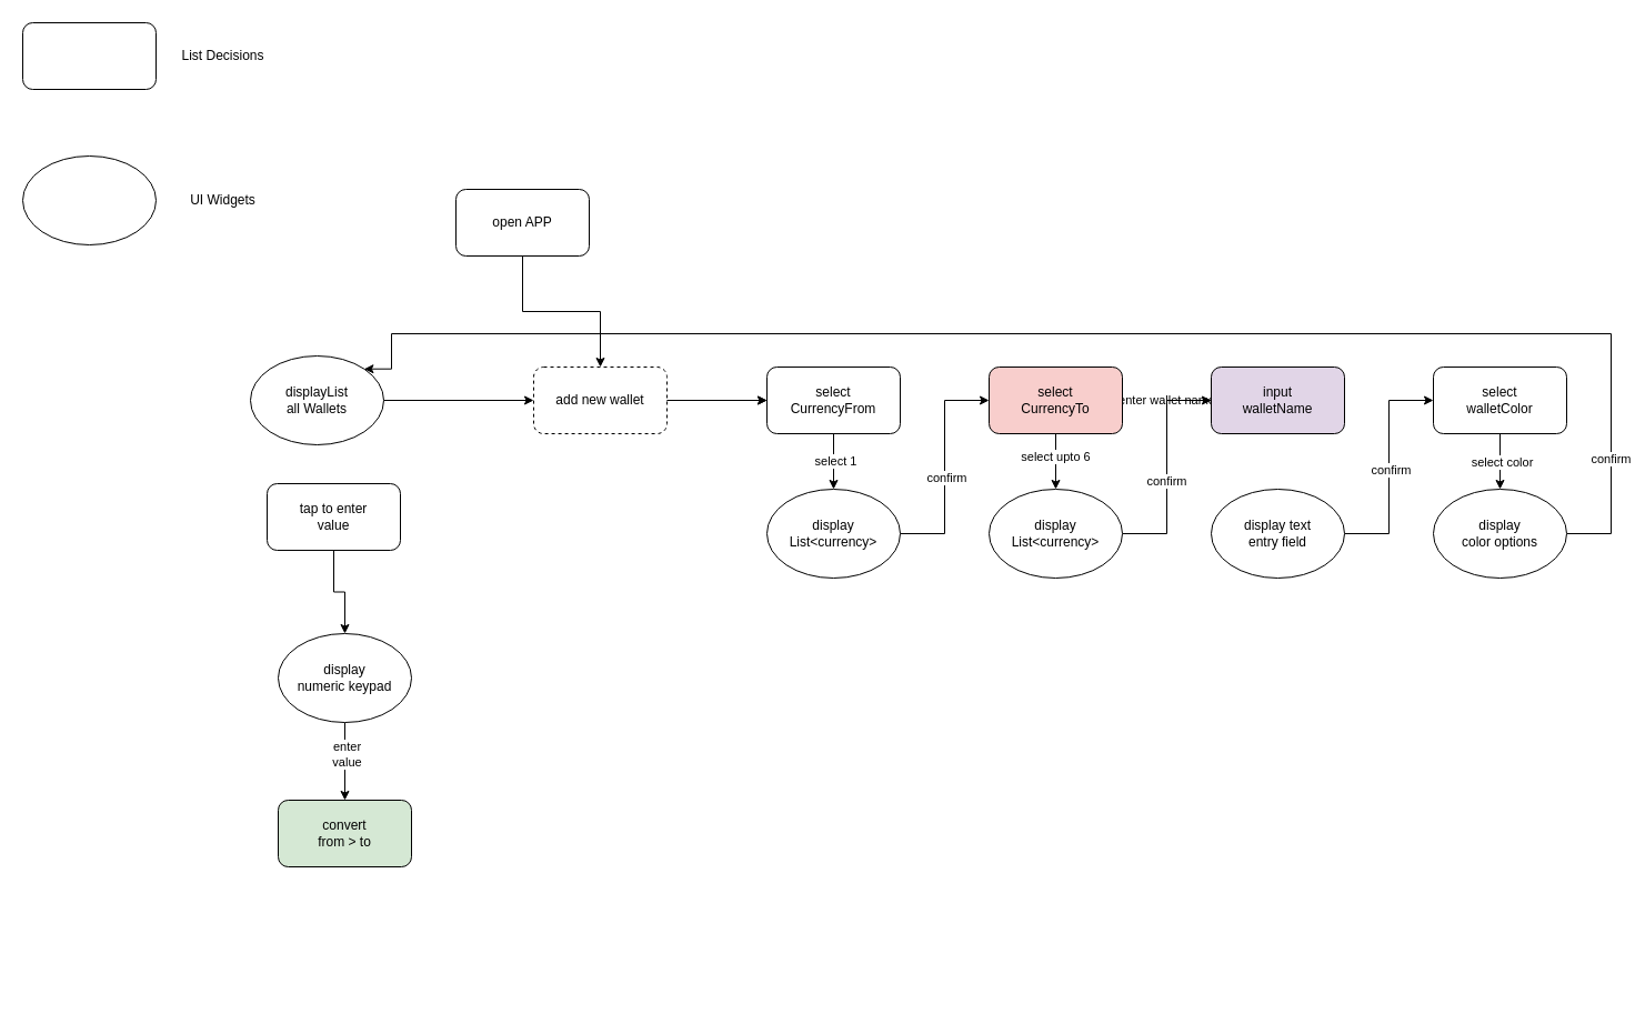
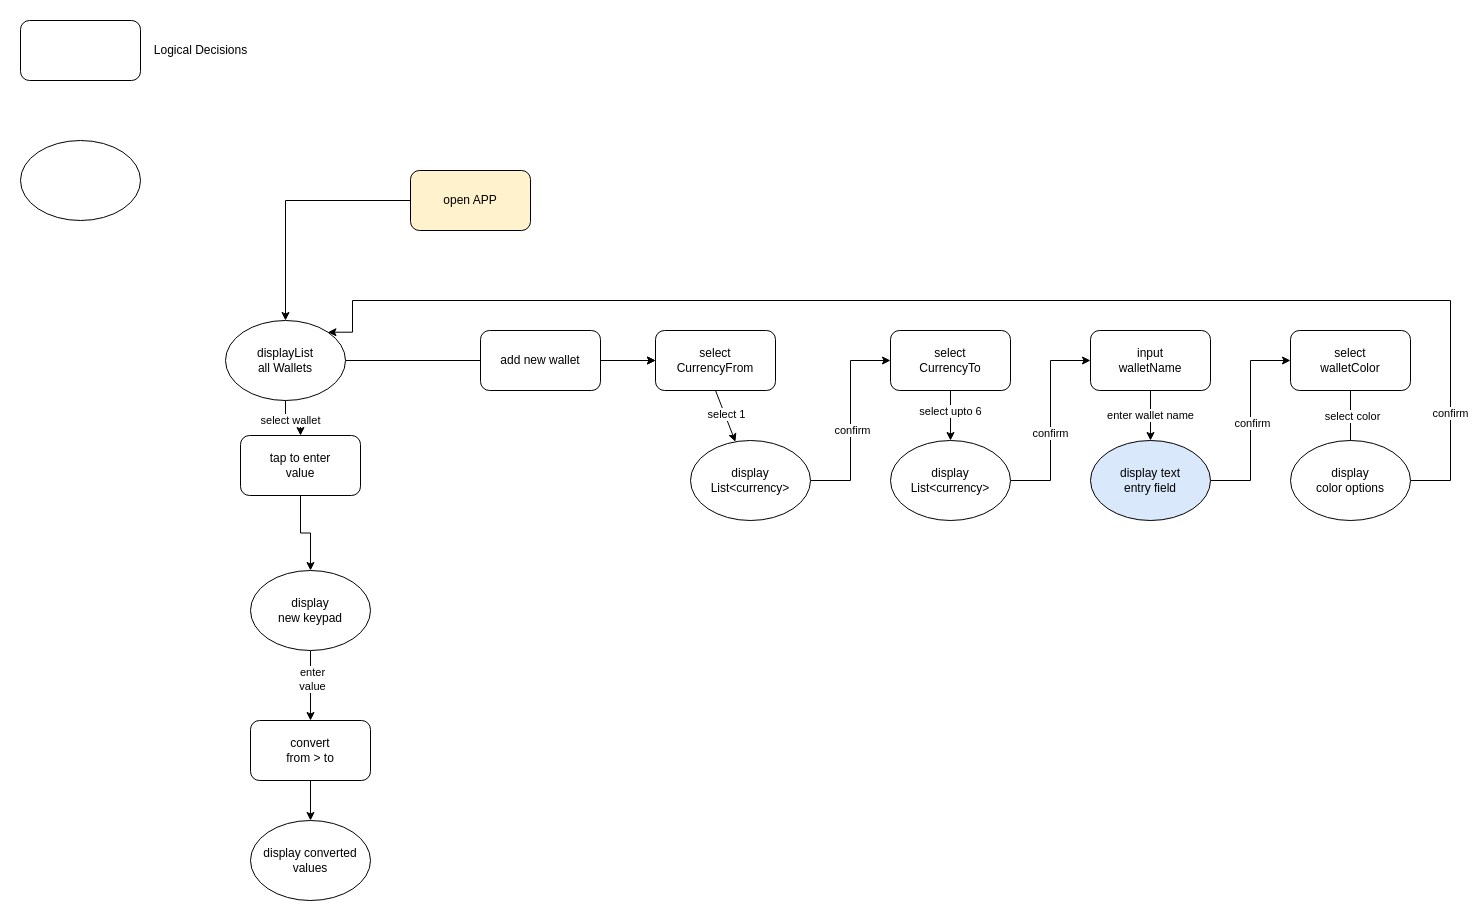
  <mxCell id="0" />
  <mxCell id="1" parent="0" />
  <mxCell id="2" value="" style="ellipse;whiteSpace=wrap;html=1;" parent="1" vertex="1"><mxGeometry x="20" y="140" width="120" height="80" as="geometry" /></mxCell>
- <mxCell id="3" value="List Decisions" style="text;html=1;align=center;verticalAlign=middle;resizable=0;points=[];autosize=1;strokeColor=none;fillColor=none;" parent="1" vertex="1"><mxGeometry x="145" y="40" width="110" height="20" as="geometry" /></mxCell>
- <mxCell id="4" value="UI Widgets" style="text;html=1;align=center;verticalAlign=middle;resizable=0;points=[];autosize=1;strokeColor=none;fillColor=none;" parent="1" vertex="1"><mxGeometry x="165" y="170" width="70" height="20" as="geometry" /></mxCell>
+ <mxCell id="3" value="Logical Decisions" style="text;html=1;align=center;verticalAlign=middle;resizable=0;points=[];autosize=1;strokeColor=none;fillColor=none;" parent="1" vertex="1"><mxGeometry x="145" y="40" width="110" height="20" as="geometry" /></mxCell>
  <mxCell id="5" value="" style="rounded=1;whiteSpace=wrap;html=1;" parent="1" vertex="1"><mxGeometry x="20" y="20" width="120" height="60" as="geometry" /></mxCell>
- <mxCell id="7" style="edgeStyle=orthogonalEdgeStyle;rounded=0;orthogonalLoop=1;jettySize=auto;html=1;" edge="1" parent="1" source="8" target="10"><mxGeometry relative="1" as="geometry" /></mxCell>
+ <mxCell id="6" value="select wallet" style="edgeStyle=orthogonalEdgeStyle;rounded=0;orthogonalLoop=1;jettySize=auto;html=1;entryX=0.5;entryY=0;entryDx=0;entryDy=0;" edge="1" parent="1" source="8" target="36"><mxGeometry relative="1" as="geometry" /></mxCell>
+ <mxCell id="7" style="edgeStyle=orthogonalEdgeStyle;rounded=0;orthogonalLoop=1;jettySize=auto;html=1;endArrow=none;" edge="1" parent="1" source="8" target="10"><mxGeometry relative="1" as="geometry" /></mxCell>
  <mxCell id="8" value="&lt;div&gt;displayList&lt;/div&gt;&lt;div&gt;all Wallets&lt;br&gt;&lt;/div&gt;" style="ellipse;whiteSpace=wrap;html=1;" vertex="1" parent="1"><mxGeometry x="225" y="320" width="120" height="80" as="geometry" /></mxCell>
  <mxCell id="9" value="" style="edgeStyle=orthogonalEdgeStyle;rounded=0;orthogonalLoop=1;jettySize=auto;html=1;" edge="1" parent="1" source="10" target="11"><mxGeometry relative="1" as="geometry" /></mxCell>
- <mxCell id="10" value="add new wallet" style="rounded=1;whiteSpace=wrap;html=1;dashed=1;" vertex="1" parent="1"><mxGeometry x="480" y="330" width="120" height="60" as="geometry" /></mxCell>
- <mxCell id="11" value="&lt;div&gt;select&lt;/div&gt;&lt;div&gt;CurrencyFrom&lt;/div&gt;" style="rounded=1;whiteSpace=wrap;html=1;" vertex="1" parent="1"><mxGeometry x="690" y="330" width="120" height="60" as="geometry" /></mxCell>
- <mxCell id="12" value="enter wallet name" style="edgeStyle=orthogonalEdgeStyle;rounded=0;orthogonalLoop=1;jettySize=auto;html=1;" edge="1" parent="1" source="13" target="16"><mxGeometry relative="1" as="geometry" /></mxCell>
- <mxCell id="13" value="&lt;div&gt;input&lt;/div&gt;&lt;div&gt;walletName&lt;br&gt;&lt;/div&gt;" style="rounded=1;whiteSpace=wrap;html=1;fillColor=#e1d5e7;" vertex="1" parent="1"><mxGeometry x="1090" y="330" width="120" height="60" as="geometry" /></mxCell>
+ <mxCell id="10" value="add new wallet" style="rounded=1;whiteSpace=wrap;html=1;" vertex="1" parent="1"><mxGeometry x="480" y="330" width="120" height="60" as="geometry" /></mxCell>
+ <mxCell id="11" value="&lt;div&gt;select&lt;/div&gt;&lt;div&gt;CurrencyFrom&lt;/div&gt;" style="rounded=1;whiteSpace=wrap;html=1;" vertex="1" parent="1"><mxGeometry x="655" y="330" width="120" height="60" as="geometry" /></mxCell>
+ <mxCell id="12" value="enter wallet name" style="edgeStyle=orthogonalEdgeStyle;rounded=0;orthogonalLoop=1;jettySize=auto;html=1;entryX=0.5;entryY=0;entryDx=0;entryDy=0;" edge="1" parent="1" source="13" target="33"><mxGeometry relative="1" as="geometry" /></mxCell>
+ <mxCell id="13" value="&lt;div&gt;input&lt;/div&gt;&lt;div&gt;walletName&lt;br&gt;&lt;/div&gt;" style="rounded=1;whiteSpace=wrap;html=1;" vertex="1" parent="1"><mxGeometry x="1090" y="330" width="120" height="60" as="geometry" /></mxCell>
  <mxCell id="14" style="edgeStyle=orthogonalEdgeStyle;rounded=0;orthogonalLoop=1;jettySize=auto;html=1;entryX=0.5;entryY=0;entryDx=0;entryDy=0;" edge="1" parent="1" source="16" target="30"><mxGeometry relative="1" as="geometry" /></mxCell>
  <mxCell id="15" value="select upto 6" style="edgeLabel;html=1;align=center;verticalAlign=middle;resizable=0;points=[];" vertex="1" connectable="0" parent="14"><mxGeometry x="-0.202" y="-1" relative="1" as="geometry"><mxPoint as="offset" /></mxGeometry></mxCell>
- <mxCell id="16" value="&lt;div&gt;select&lt;/div&gt;&lt;div&gt;CurrencyTo&lt;/div&gt;" style="rounded=1;whiteSpace=wrap;html=1;fillColor=#f8cecc;" vertex="1" parent="1"><mxGeometry x="890" y="330" width="120" height="60" as="geometry" /></mxCell>
- <mxCell id="17" style="edgeStyle=orthogonalEdgeStyle;rounded=0;orthogonalLoop=1;jettySize=auto;html=1;entryX=0.5;entryY=0;entryDx=0;entryDy=0;" edge="1" parent="1" source="21" target="34"><mxGeometry relative="1" as="geometry" /></mxCell>
+ <mxCell id="16" value="&lt;div&gt;select&lt;/div&gt;&lt;div&gt;CurrencyTo&lt;/div&gt;" style="rounded=1;whiteSpace=wrap;html=1;" vertex="1" parent="1"><mxGeometry x="890" y="330" width="120" height="60" as="geometry" /></mxCell>
+ <mxCell id="17" style="edgeStyle=orthogonalEdgeStyle;rounded=0;orthogonalLoop=1;jettySize=auto;html=1;entryX=0.5;entryY=0;entryDx=0;entryDy=0;endArrow=none;" edge="1" parent="1" source="21" target="34"><mxGeometry relative="1" as="geometry" /></mxCell>
  <mxCell id="18" value="select color" style="edgeLabel;html=1;align=center;verticalAlign=middle;resizable=0;points=[];" vertex="1" connectable="0" parent="17"><mxGeometry x="-0.017" y="1" relative="1" as="geometry"><mxPoint as="offset" /></mxGeometry></mxCell>
  <mxCell id="19" style="edgeStyle=orthogonalEdgeStyle;rounded=0;orthogonalLoop=1;jettySize=auto;html=1;entryX=1;entryY=0;entryDx=0;entryDy=0;exitX=1;exitY=0.5;exitDx=0;exitDy=0;" edge="1" parent="1" source="34" target="8"><mxGeometry relative="1" as="geometry"><Array as="points"><mxPoint x="1450" y="480" /><mxPoint x="1450" y="300" /><mxPoint x="352" y="300" /></Array></mxGeometry></mxCell>
  <mxCell id="20" value="confirm" style="edgeLabel;html=1;align=center;verticalAlign=middle;resizable=0;points=[];" vertex="1" connectable="0" parent="19"><mxGeometry x="-0.843" y="1" relative="1" as="geometry"><mxPoint as="offset" /></mxGeometry></mxCell>
  <mxCell id="21" value="&lt;div&gt;select&lt;/div&gt;&lt;div&gt;walletColor&lt;br&gt;&lt;/div&gt;" style="rounded=1;whiteSpace=wrap;html=1;" vertex="1" parent="1"><mxGeometry x="1290" y="330" width="120" height="60" as="geometry" /></mxCell>
  <mxCell id="22" value="" style="endArrow=classic;html=1;rounded=0;exitX=1;exitY=0.5;exitDx=0;exitDy=0;entryX=0;entryY=0.5;entryDx=0;entryDy=0;" edge="1" parent="1" source="10" target="11"><mxGeometry width="50" height="50" relative="1" as="geometry"><mxPoint x="1120" y="560" as="sourcePoint" /><mxPoint x="1170" y="510" as="targetPoint" /></mxGeometry></mxCell>
  <mxCell id="23" style="edgeStyle=orthogonalEdgeStyle;rounded=0;orthogonalLoop=1;jettySize=auto;html=1;entryX=0;entryY=0.5;entryDx=0;entryDy=0;" edge="1" parent="1" source="25" target="16"><mxGeometry relative="1" as="geometry" /></mxCell>
  <mxCell id="24" value="confirm" style="edgeLabel;html=1;align=center;verticalAlign=middle;resizable=0;points=[];" vertex="1" connectable="0" parent="23"><mxGeometry x="-0.095" y="-1" relative="1" as="geometry"><mxPoint as="offset" /></mxGeometry></mxCell>
  <mxCell id="25" value="&lt;div&gt;display List&amp;lt;currency&amp;gt;&lt;/div&gt;" style="ellipse;whiteSpace=wrap;html=1;" vertex="1" parent="1"><mxGeometry x="690" y="440" width="120" height="80" as="geometry" /></mxCell>
  <mxCell id="26" value="" style="endArrow=classic;html=1;rounded=0;exitX=0.5;exitY=1;exitDx=0;exitDy=0;" edge="1" parent="1" source="11" target="25"><mxGeometry width="50" height="50" relative="1" as="geometry"><mxPoint x="620" y="480" as="sourcePoint" /><mxPoint x="670" y="430" as="targetPoint" /></mxGeometry></mxCell>
  <mxCell id="27" value="select 1" style="edgeLabel;html=1;align=center;verticalAlign=middle;resizable=0;points=[];" vertex="1" connectable="0" parent="26"><mxGeometry x="-0.05" y="1" relative="1" as="geometry"><mxPoint as="offset" /></mxGeometry></mxCell>
  <mxCell id="28" style="edgeStyle=orthogonalEdgeStyle;rounded=0;orthogonalLoop=1;jettySize=auto;html=1;entryX=0;entryY=0.5;entryDx=0;entryDy=0;" edge="1" parent="1" source="30" target="13"><mxGeometry relative="1" as="geometry" /></mxCell>
  <mxCell id="29" value="confirm" style="edgeLabel;html=1;align=center;verticalAlign=middle;resizable=0;points=[];" vertex="1" connectable="0" parent="28"><mxGeometry x="-0.123" y="1" relative="1" as="geometry"><mxPoint as="offset" /></mxGeometry></mxCell>
  <mxCell id="30" value="display List&amp;lt;currency&amp;gt;" style="ellipse;whiteSpace=wrap;html=1;" vertex="1" parent="1"><mxGeometry x="890" y="440" width="120" height="80" as="geometry" /></mxCell>
  <mxCell id="31" style="edgeStyle=orthogonalEdgeStyle;rounded=0;orthogonalLoop=1;jettySize=auto;html=1;entryX=0;entryY=0.5;entryDx=0;entryDy=0;" edge="1" parent="1" source="33" target="21"><mxGeometry relative="1" as="geometry" /></mxCell>
  <mxCell id="32" value="confirm" style="edgeLabel;html=1;align=center;verticalAlign=middle;resizable=0;points=[];" vertex="1" connectable="0" parent="31"><mxGeometry x="-0.017" y="-1" relative="1" as="geometry"><mxPoint as="offset" /></mxGeometry></mxCell>
- <mxCell id="33" value="&lt;div&gt;display text &lt;br&gt;&lt;/div&gt;&lt;div&gt;entry field&lt;/div&gt;" style="ellipse;whiteSpace=wrap;html=1;" vertex="1" parent="1"><mxGeometry x="1090" y="440" width="120" height="80" as="geometry" /></mxCell>
+ <mxCell id="33" value="&lt;div&gt;display text &lt;br&gt;&lt;/div&gt;&lt;div&gt;entry field&lt;/div&gt;" style="ellipse;whiteSpace=wrap;html=1;fillColor=#dae8fc;" vertex="1" parent="1"><mxGeometry x="1090" y="440" width="120" height="80" as="geometry" /></mxCell>
  <mxCell id="34" value="&lt;div&gt;display &lt;br&gt;&lt;/div&gt;&lt;div&gt;color options&lt;br&gt;&lt;/div&gt;" style="ellipse;whiteSpace=wrap;html=1;" vertex="1" parent="1"><mxGeometry x="1290" y="440" width="120" height="80" as="geometry" /></mxCell>
  <mxCell id="35" style="edgeStyle=orthogonalEdgeStyle;rounded=0;orthogonalLoop=1;jettySize=auto;html=1;" edge="1" parent="1" source="36" target="39"><mxGeometry relative="1" as="geometry" /></mxCell>
  <mxCell id="36" value="&lt;div&gt;tap to enter &lt;br&gt;&lt;/div&gt;&lt;div&gt;value&lt;br&gt;&lt;/div&gt;" style="rounded=1;whiteSpace=wrap;html=1;" vertex="1" parent="1"><mxGeometry x="240" y="435" width="120" height="60" as="geometry" /></mxCell>
  <mxCell id="37" style="edgeStyle=orthogonalEdgeStyle;rounded=0;orthogonalLoop=1;jettySize=auto;html=1;entryX=0.5;entryY=0;entryDx=0;entryDy=0;" edge="1" parent="1" source="39" target="41"><mxGeometry relative="1" as="geometry" /></mxCell>
  <mxCell id="38" value="&lt;div&gt;enter&lt;/div&gt;&lt;div&gt;value&lt;br&gt;&lt;/div&gt;" style="edgeLabel;html=1;align=center;verticalAlign=middle;resizable=0;points=[];" vertex="1" connectable="0" parent="37"><mxGeometry x="-0.197" y="1" relative="1" as="geometry"><mxPoint as="offset" /></mxGeometry></mxCell>
- <mxCell id="39" value="&lt;div&gt;display&lt;/div&gt;&lt;div&gt;numeric keypad&lt;br&gt;&lt;/div&gt;" style="ellipse;whiteSpace=wrap;html=1;" vertex="1" parent="1"><mxGeometry x="250" y="570" width="120" height="80" as="geometry" /></mxCell>
- <mxCell id="41" value="&lt;div&gt;convert &lt;br&gt;&lt;/div&gt;&lt;div&gt;from &amp;gt; to&lt;br&gt;&lt;/div&gt;" style="rounded=1;whiteSpace=wrap;html=1;fillColor=#d5e8d4;" vertex="1" parent="1"><mxGeometry x="250" y="720" width="120" height="60" as="geometry" /></mxCell>
- <mxCell id="43" style="edgeStyle=orthogonalEdgeStyle;rounded=0;orthogonalLoop=1;jettySize=auto;html=1;" edge="1" parent="1" source="44" target="10"><mxGeometry relative="1" as="geometry" /></mxCell>
- <mxCell id="44" value="open APP" style="rounded=1;whiteSpace=wrap;html=1;" vertex="1" parent="1"><mxGeometry x="410" y="170" width="120" height="60" as="geometry" /></mxCell>
+ <mxCell id="39" value="&lt;div&gt;display&lt;/div&gt;&lt;div&gt;new keypad&lt;br&gt;&lt;/div&gt;" style="ellipse;whiteSpace=wrap;html=1;" vertex="1" parent="1"><mxGeometry x="250" y="570" width="120" height="80" as="geometry" /></mxCell>
+ <mxCell id="40" style="edgeStyle=orthogonalEdgeStyle;rounded=0;orthogonalLoop=1;jettySize=auto;html=1;entryX=0.5;entryY=0;entryDx=0;entryDy=0;" edge="1" parent="1" source="41" target="42"><mxGeometry relative="1" as="geometry" /></mxCell>
+ <mxCell id="41" value="&lt;div&gt;convert &lt;br&gt;&lt;/div&gt;&lt;div&gt;from &amp;gt; to&lt;br&gt;&lt;/div&gt;" style="rounded=1;whiteSpace=wrap;html=1;" vertex="1" parent="1"><mxGeometry x="250" y="720" width="120" height="60" as="geometry" /></mxCell>
+ <mxCell id="42" value="&lt;div&gt;display converted&lt;/div&gt;&lt;div&gt;values&lt;br&gt;&lt;/div&gt;" style="ellipse;whiteSpace=wrap;html=1;" vertex="1" parent="1"><mxGeometry x="250" y="820" width="120" height="80" as="geometry" /></mxCell>
+ <mxCell id="43" style="edgeStyle=orthogonalEdgeStyle;rounded=0;orthogonalLoop=1;jettySize=auto;html=1;entryX=0.5;entryY=0;entryDx=0;entryDy=0;" edge="1" parent="1" source="44" target="8"><mxGeometry relative="1" as="geometry" /></mxCell>
+ <mxCell id="44" value="open APP" style="rounded=1;whiteSpace=wrap;html=1;fillColor=#fff2cc;" vertex="1" parent="1"><mxGeometry x="410" y="170" width="120" height="60" as="geometry" /></mxCell>
